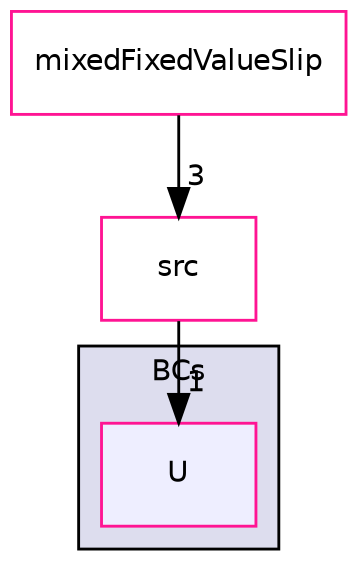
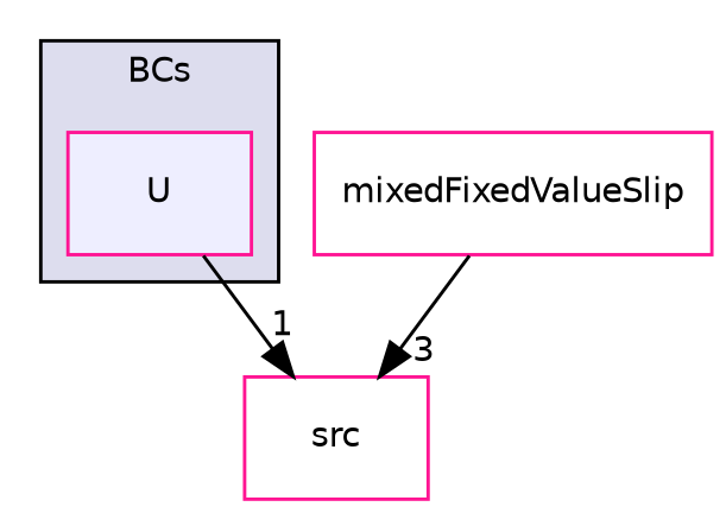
  digraph {
    compound=true
    node [color=deeppink fontname=Helvetica fontsize=10 shape=box]
    edge [labeldistance=1.5 labelfontname=Helvetica labelfontsize=10]
    n1 [fillcolor="#eeeeff" label=U pencolor=black style=filled]
    n2 [label=src]
    n3 [label=mixedFixedValueSlip]
    subgraph cluster_1 {
      bgcolor="#ddddee"
      fontname=Helvetica
      fontsize=10
      label=BCs
      pencolor=black
      n1
    }
-   n2 -> n1 [headlabel=1]
+   n1 -> n2 [headlabel=1]
    n3 -> n2 [headlabel=3]
  }
